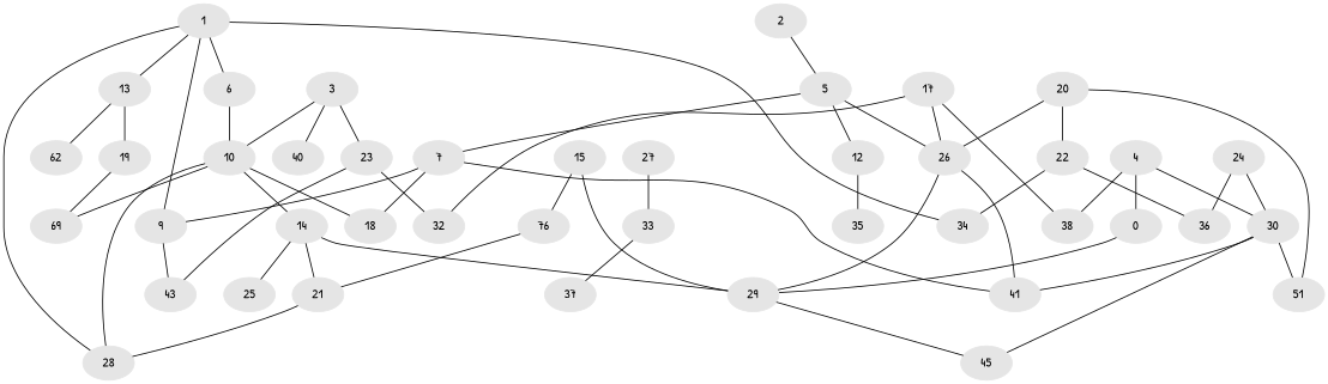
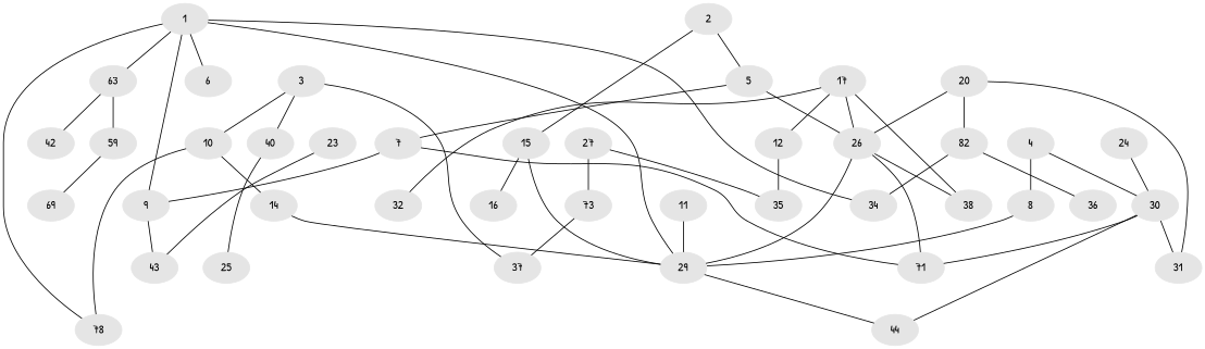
  graph {
    fontname="Patrick Hand"
    node [color=gray90 fontname="Patrick Hand" style=filled]
    edge [fontname="Patrick Hand" weight=1.0]
    1
    6
    9
-   13
-   28
+   13 [label=63]
+   28 [label=78]
    29
    34
    10
    43
-   19
-   42 [label=62]
-   44 [label=45]
+   19 [label=59]
+   42
+   44
    2
    5
    15
    7
    12
    26
-   16 [label=76]
+   16
    3
    37
    40
-   18
    14
    n25 [label=69]
    4
-   8 [label=0]
+   8
    30
    38
-   41
-   31 [label=51]
+   41 [label=71]
+   31
    35
-   21
    25
+   11
    17
    32
    20
-   22
+   22 [label=82]
    36
    23
    24
    27
-   33
+   33 [label=73]
    1 -- 6
    1 -- 9
    1 -- 13
    1 -- 28
+   1 -- 29
    1 -- 34
-   6 -- 10
    9 -- 43
    13 -- 19
    13 -- 42
    29 -- 44
    10 -- 28
-   10 -- 18
    10 -- 14
-   10 -- n25
    19 -- n25
    2 -- 5
+   2 -- 15
    5 -- 7 [weight=2.0]
-   5 -- 12
+   17 -- 12
    5 -- 26
    15 -- 29
    15 -- 16
    7 -- 9
-   7 -- 18
    7 -- 41
    12 -- 35
    26 -- 29
    26 -- 41
-   16 -- 21
    3 -- 10
-   3 -- 23
+   3 -- 37
    3 -- 40
    14 -- 29
-   14 -- 21
-   14 -- 25
+   40 -- 25
    4 -- 8
    4 -- 30
-   4 -- 38
+   26 -- 38
    8 -- 29
    30 -- 44
    30 -- 41
    30 -- 31
-   21 -- 28
+   11 -- 29
    17 -- 26
    17 -- 38
    17 -- 32
    20 -- 26
    20 -- 31
    20 -- 22
    22 -- 34
    22 -- 36
    23 -- 43
-   23 -- 32
    24 -- 30
-   24 -- 36
+   27 -- 35
    27 -- 33
    33 -- 37
  }
